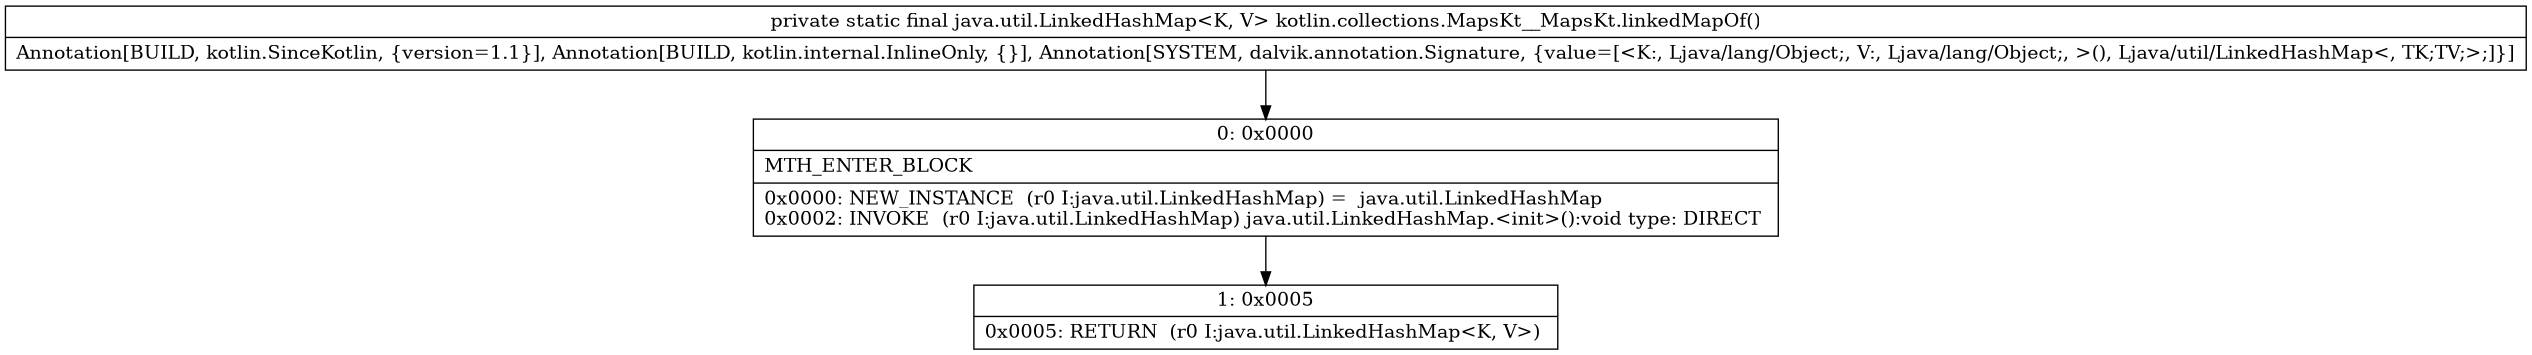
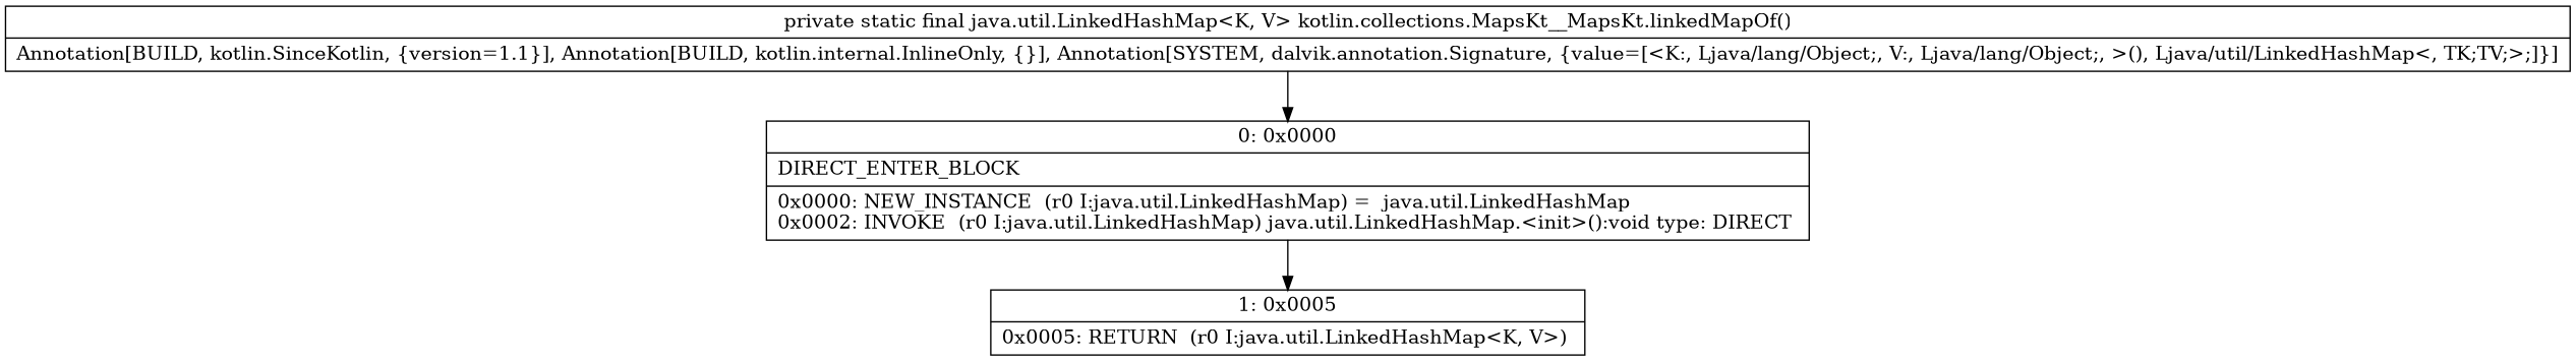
  digraph {
    node [shape=record]
-   n1 [label="{0\:\ 0x0000|MTH_ENTER_BLOCK\l|0x0000: NEW_INSTANCE  (r0 I:java.util.LinkedHashMap) =  java.util.LinkedHashMap \l0x0002: INVOKE  (r0 I:java.util.LinkedHashMap) java.util.LinkedHashMap.\<init\>():void type: DIRECT \l}"]
+   n1 [label="{0\:\ 0x0000|DIRECT_ENTER_BLOCK\l|0x0000: NEW_INSTANCE  (r0 I:java.util.LinkedHashMap) =  java.util.LinkedHashMap \l0x0002: INVOKE  (r0 I:java.util.LinkedHashMap) java.util.LinkedHashMap.\<init\>():void type: DIRECT \l}"]
    n2 [label="{1\:\ 0x0005|0x0005: RETURN  (r0 I:java.util.LinkedHashMap\<K, V\>) \l}"]
    n3 [label="{private static final java.util.LinkedHashMap\<K, V\> kotlin.collections.MapsKt__MapsKt.linkedMapOf()  | Annotation[BUILD, kotlin.SinceKotlin, \{version=1.1\}], Annotation[BUILD, kotlin.internal.InlineOnly, \{\}], Annotation[SYSTEM, dalvik.annotation.Signature, \{value=[\<K:, Ljava\/lang\/Object;, V:, Ljava\/lang\/Object;, \>(), Ljava\/util\/LinkedHashMap\<, TK;TV;\>;]\}]\l}"]
    n1 -> n2
    n3 -> n1
  }
